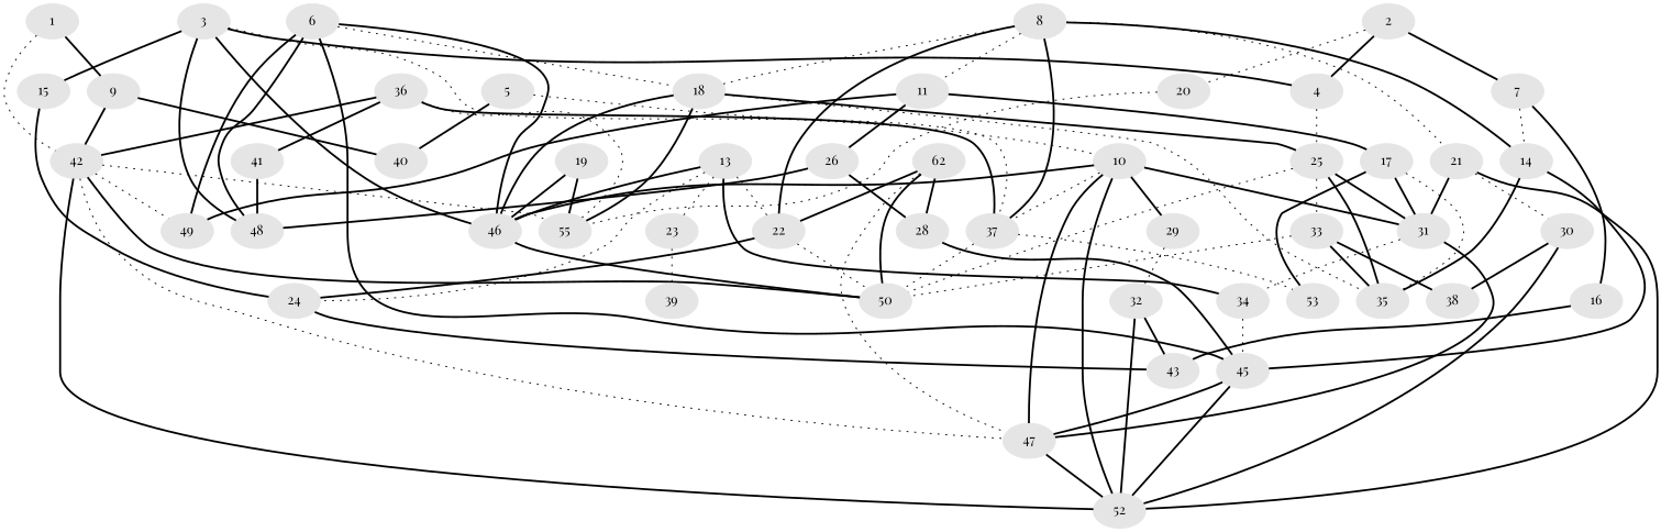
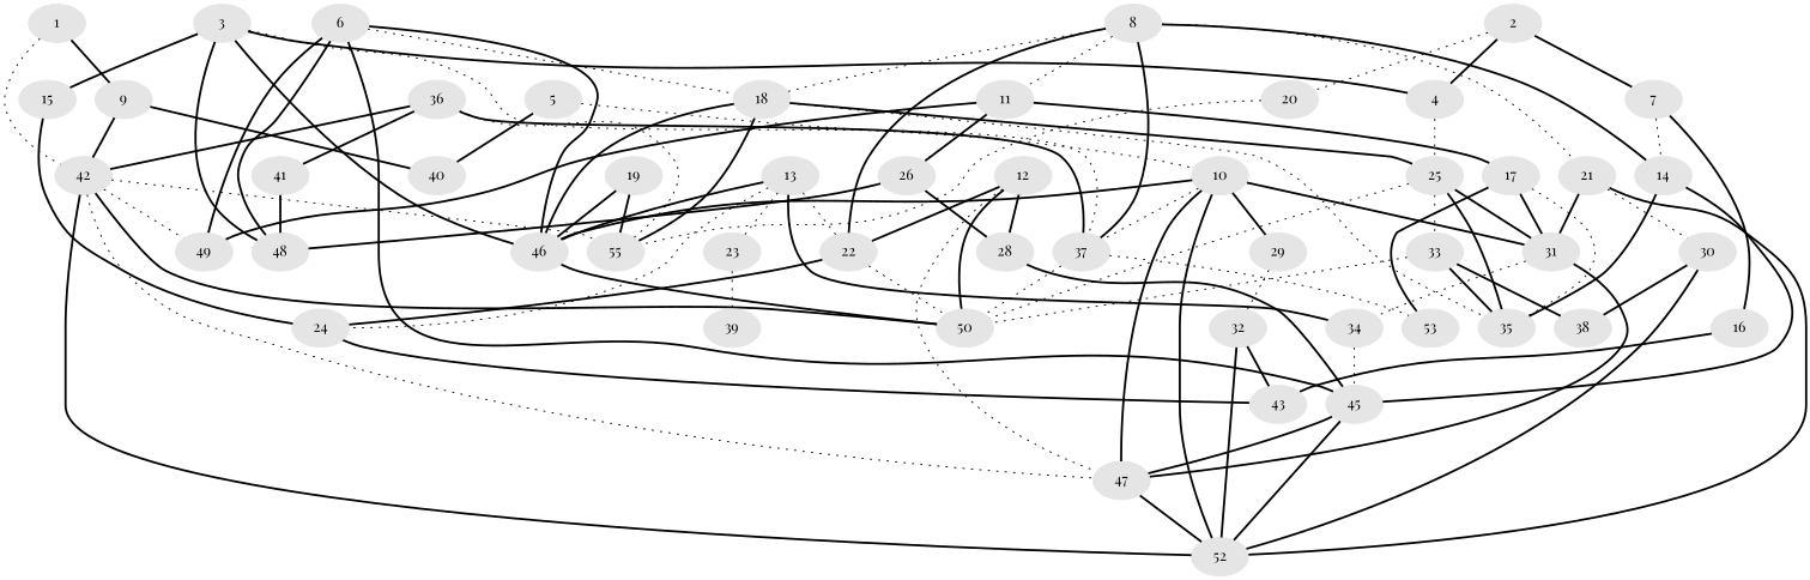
  graph {
    fontname="Playfair Display"
    node [color=gray90 fontname="Playfair Display" style=filled]
    edge [fontname="Playfair Display" style=bold weight=1.0]
    1
    9
    42
    40
    49
    47
    52
    50
    55
    2
    4
    7
    20
    25
    14
    16
    3
    15
    37
    46
    48
    24
    53
    31
    35
    33
    5
    10
    29
    6
    18
    45
    43
    8
    11
    21
    22
    17
    26
    30
    32
    34
    28
-   12 [label=62]
+   12
    13
    23
    39
    19
    38
    36
    41
    1 -- 9
    1 -- 42 [style=dotted]
    9 -- 42
    9 -- 40
    42 -- 49 [style=dotted]
    42 -- 47 [style=dotted]
    42 -- 52
    42 -- 50
    42 -- 55 [style=dotted]
    47 -- 52 [weight=2.0]
    2 -- 4
    2 -- 7 [weight=2.0]
    2 -- 20 [style=dotted]
    4 -- 25 [style=dotted]
    7 -- 14 [style=dotted]
    7 -- 16
    20 -- 55 [style=dotted]
    25 -- 50 [style=dotted]
    25 -- 31
    25 -- 35 [weight=2.0]
    25 -- 33 [style=dotted]
    14 -- 35
    14 -- 45
    16 -- 43 [weight=2.0]
    3 -- 4
    3 -- 15
    3 -- 37 [style=dotted]
    3 -- 46
    3 -- 48
    15 -- 24
    37 -- 50 [style=dotted]
    37 -- 53 [style=dotted]
    46 -- 50
    24 -- 43
    31 -- 47
    31 -- 34 [style=dotted]
    33 -- 50 [style=dotted]
    33 -- 35
    33 -- 38
    5 -- 40
    5 -- 10 [style=dotted weight=2.0]
    10 -- 47
    10 -- 52
    10 -- 37 [style=dotted]
    10 -- 46
    10 -- 31
    10 -- 29
    29 -- 32 [style=dotted]
    6 -- 49 [weight=2.0]
    6 -- 46
    6 -- 48
    6 -- 18 [style=dotted]
    6 -- 45
    18 -- 55
    18 -- 25
    18 -- 46
    18 -- 35 [style=dotted]
    45 -- 47 [weight=2.0]
    45 -- 52
    8 -- 14
    8 -- 37
    8 -- 18 [style=dotted]
    8 -- 11 [style=dotted]
    8 -- 21 [style=dotted]
    8 -- 22
    11 -- 49
    11 -- 17
    11 -- 26
    21 -- 52 [weight=2.0]
    21 -- 31
    21 -- 30 [style=dotted]
    22 -- 50 [style=dotted]
    22 -- 24
    17 -- 53
    17 -- 31
    17 -- 35 [style=dotted]
    26 -- 48
    26 -- 28
    30 -- 52
    30 -- 38
    32 -- 52 [weight=2.0]
    32 -- 43
    34 -- 45 [style=dotted]
    28 -- 45
    12 -- 47 [style=dotted]
    12 -- 50
    12 -- 22
    12 -- 28
    13 -- 46
    13 -- 24 [style=dotted]
    13 -- 22 [style=dotted]
    13 -- 34
    13 -- 23 [style=dotted]
    23 -- 39 [style=dotted]
    19 -- 55
    19 -- 46
    36 -- 42
    36 -- 55 [style=dotted]
    36 -- 37
    36 -- 41
    41 -- 48
  }
